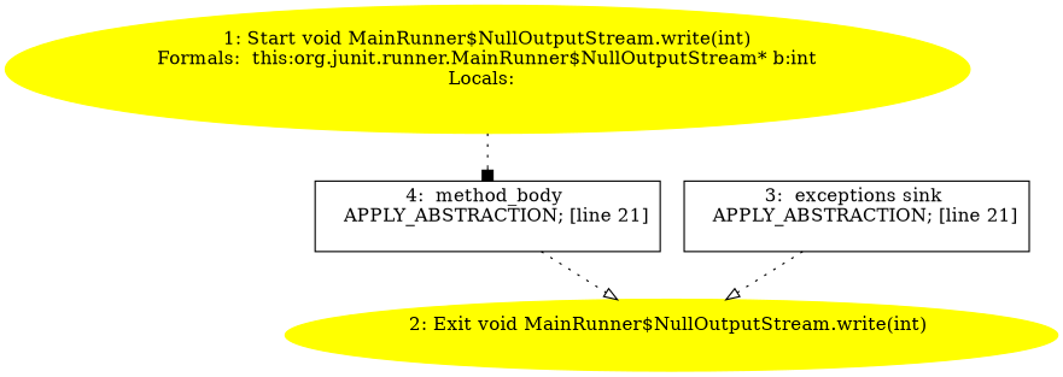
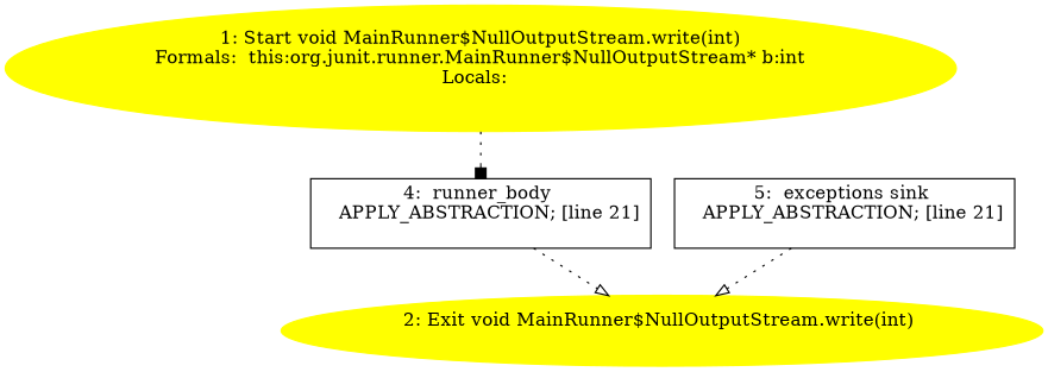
  digraph {
    edge [arrowhead=onormal style=dotted]
    n1 [color=yellow label="1: Start void MainRunner$NullOutputStream.write(int)\nFormals:  this:org.junit.runner.MainRunner$NullOutputStream* b:int\nLocals:  \n  " style=filled]
-   n2 [label="4:  method_body \n   APPLY_ABSTRACTION; [line 21]\n " shape=box]
+   n2 [label="4:  runner_body \n   APPLY_ABSTRACTION; [line 21]\n " shape=box]
    n3 [color=yellow label="2: Exit void MainRunner$NullOutputStream.write(int) \n  " style=filled]
-   n4 [label="3:  exceptions sink \n   APPLY_ABSTRACTION; [line 21]\n " shape=box]
+   n4 [label="5:  exceptions sink \n   APPLY_ABSTRACTION; [line 21]\n " shape=box]
    n1 -> n2 [arrowhead=box]
    n2 -> n3
    n4 -> n3
  }
